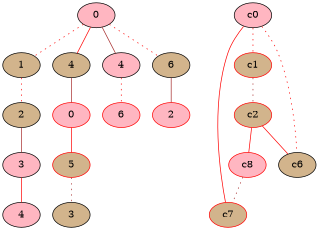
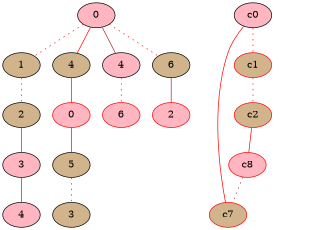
  graph {
    node [color=black fillcolor=tan style=filled]
    edge [color=red]
    n1 [fillcolor=lightpink label=0]
    n2 [label=1]
    n3 [label=4]
    n4 [fillcolor=lightpink label=4]
    n5 [label=6]
    n6 [label=2]
    n7 [color=red fillcolor=lightpink label=0]
    n8 [color=red fillcolor=lightpink label=6]
    n9 [color=red fillcolor=lightpink label=2]
    n10 [fillcolor=lightpink label=3]
    n11 [fillcolor=lightpink label=4]
-   n12 [color=red label=5]
+   n12 [label=5]
    n13 [label=3]
    c1 [color=red]
    c0 [fillcolor=lightpink]
    n16 [color=red label=c7]
-   c6
    c2 [color=red]
    n19 [color=red fillcolor=lightpink label=c8]
    n1 -- n2 [style=dotted]
    n1 -- n3
    n1 -- n4 [color=brown]
    n1 -- n5 [style=dotted]
    n2 -- n6 [style=dotted]
    n3 -- n7 [color=brown]
    n4 -- n8 [style=dotted]
    n5 -- n9 [color=brown]
    n6 -- n10 [color=brown]
    n7 -- n12
    n10 -- n11
    n12 -- n13 [color=brown style=dotted]
    c1 -- c2 [color=brown style=dotted]
    c0 -- c1 [style=dotted]
    c0 -- n16
-   c0 -- c6 [style=dotted]
-   c2 -- c6
    c2 -- n19
    n19 -- n16 [color=brown style=dotted]
  }
